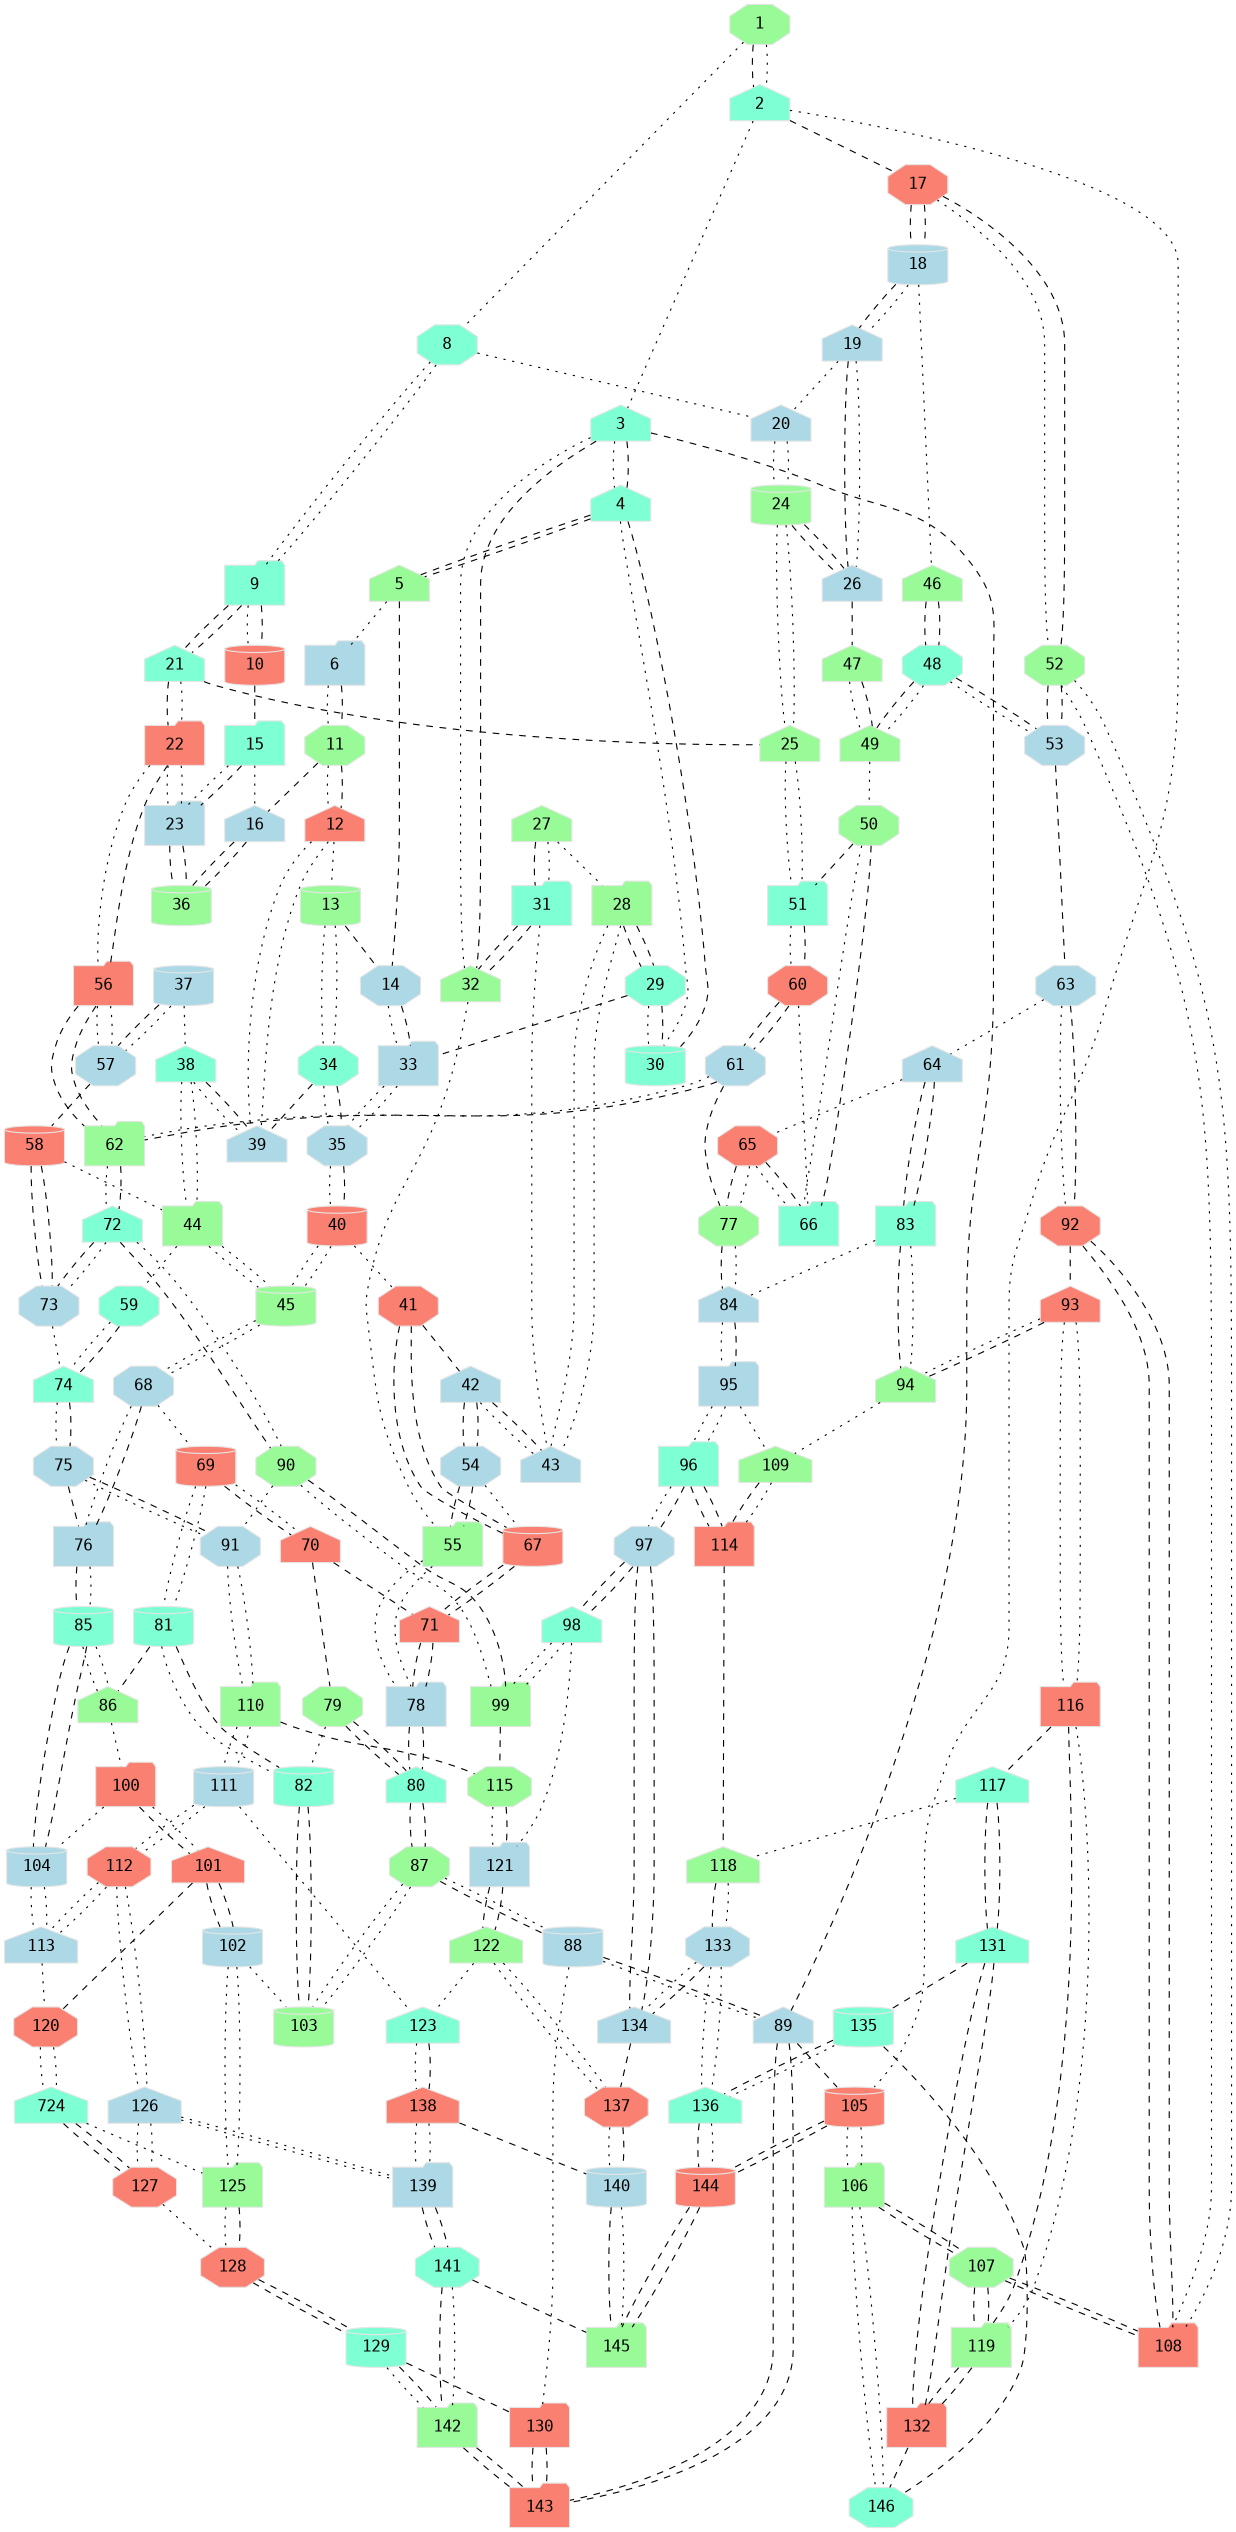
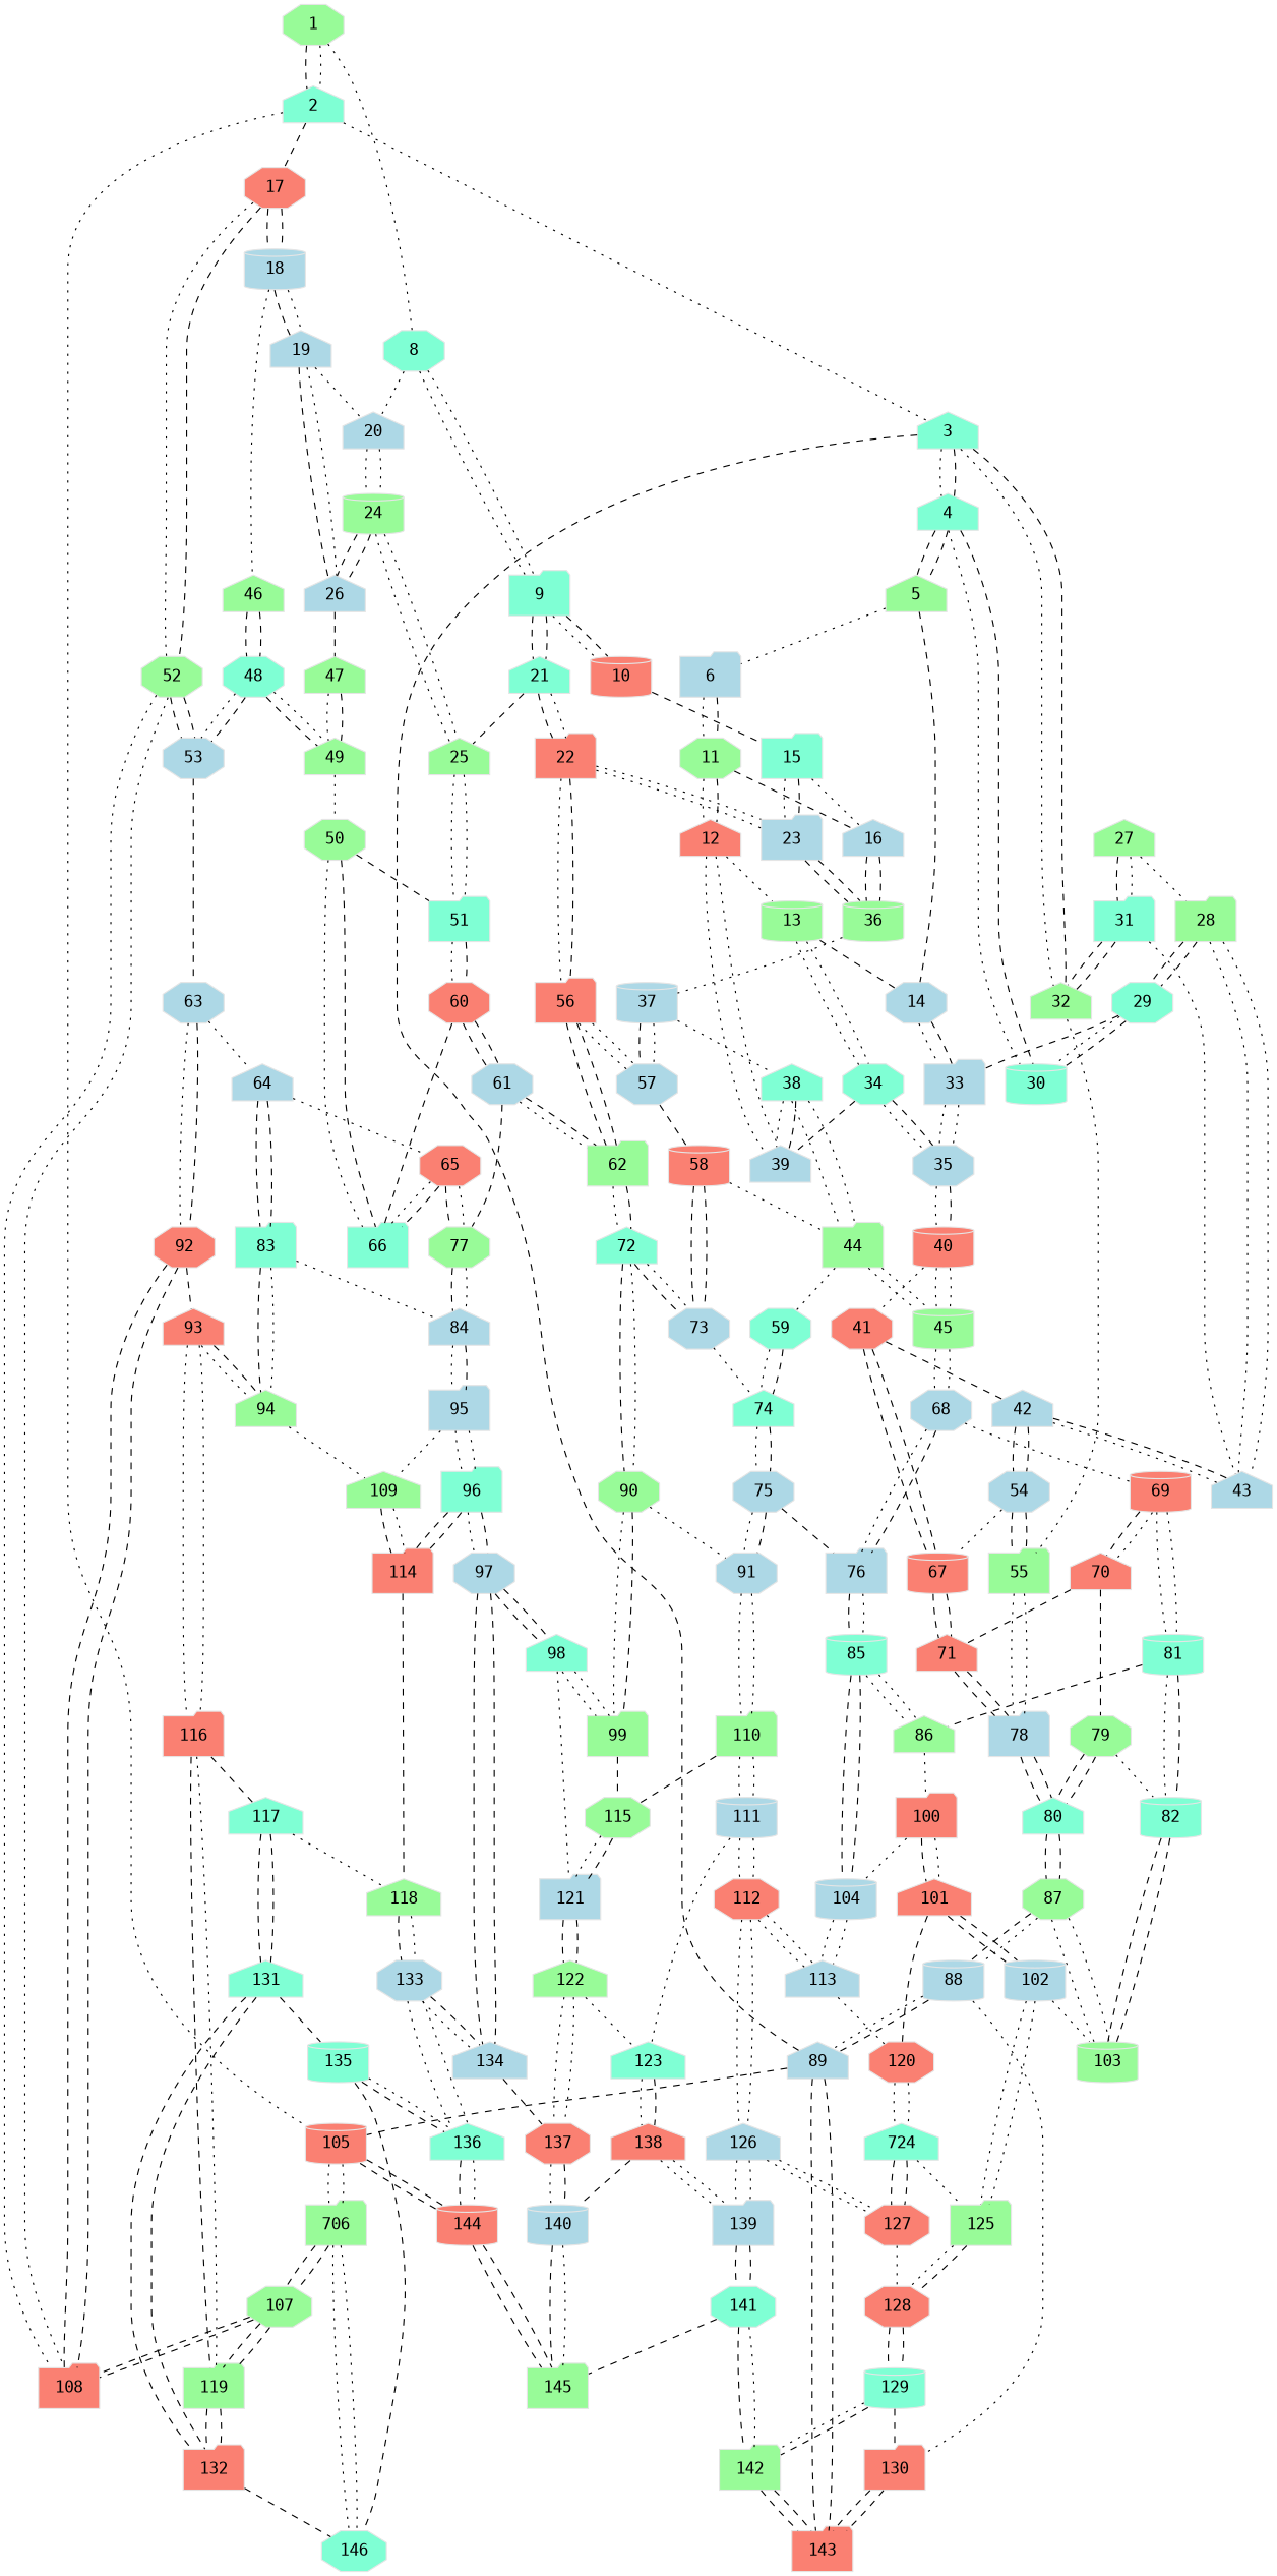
  graph {
    fontname="DejaVu Sans Mono"
    node [color=gray90 fillcolor=lightblue fontname="DejaVu Sans Mono" shape=house style=filled]
    edge [fontname="DejaVu Sans Mono" style=dashed]
    1 [fillcolor=palegreen shape=octagon]
    2 [fillcolor=aquamarine]
    8 [fillcolor=aquamarine shape=octagon]
    3 [fillcolor=aquamarine]
    17 [fillcolor=salmon shape=octagon]
    105 [fillcolor=salmon shape=cylinder]
    9 [fillcolor=aquamarine shape=folder]
    20
    4 [fillcolor=aquamarine]
    32 [fillcolor=palegreen]
    89
    18 [shape=cylinder]
    52 [fillcolor=palegreen shape=octagon]
-   106 [fillcolor=palegreen shape=folder]
+   106 [fillcolor=palegreen shape=folder label=706]
    144 [fillcolor=salmon shape=cylinder]
    5 [fillcolor=palegreen]
    30 [fillcolor=aquamarine shape=cylinder]
    55 [fillcolor=palegreen shape=folder]
    143 [fillcolor=salmon shape=folder]
    6 [shape=folder]
    14 [shape=octagon]
    11 [fillcolor=palegreen shape=octagon]
    33 [shape=folder]
    12 [fillcolor=salmon]
    16
    10 [fillcolor=salmon shape=cylinder]
    15 [fillcolor=aquamarine shape=folder]
    21 [fillcolor=aquamarine]
    24 [fillcolor=palegreen shape=cylinder]
    22 [fillcolor=salmon shape=folder]
    25 [fillcolor=palegreen]
    23 [shape=folder]
    13 [fillcolor=palegreen shape=cylinder]
    39
    36 [fillcolor=palegreen shape=cylinder]
    34 [fillcolor=aquamarine shape=octagon]
    35 [shape=octagon]
    37 [shape=cylinder]
    19
    46 [fillcolor=palegreen]
    53 [shape=octagon]
    108 [fillcolor=salmon shape=folder]
    26
    48 [fillcolor=aquamarine shape=octagon]
    47 [fillcolor=palegreen]
    56 [fillcolor=salmon shape=folder]
    51 [fillcolor=aquamarine shape=folder]
    57 [shape=octagon]
    62 [fillcolor=palegreen shape=folder]
    60 [fillcolor=salmon shape=octagon]
    49 [fillcolor=palegreen]
    27 [fillcolor=palegreen]
    28 [fillcolor=palegreen shape=folder]
    31 [fillcolor=aquamarine shape=folder]
    29 [fillcolor=aquamarine shape=octagon]
    43
    78 [shape=folder]
    40 [fillcolor=salmon shape=cylinder]
    41 [fillcolor=salmon shape=octagon]
    45 [fillcolor=palegreen shape=cylinder]
    38 [fillcolor=aquamarine]
    44 [fillcolor=palegreen shape=folder]
    58 [fillcolor=salmon shape=cylinder]
    59 [fillcolor=aquamarine shape=octagon]
    42
    67 [fillcolor=salmon shape=cylinder]
    68 [shape=octagon]
    54 [shape=octagon]
    71 [fillcolor=salmon]
    74 [fillcolor=aquamarine]
    69 [fillcolor=salmon shape=cylinder]
    76 [shape=folder]
    50 [fillcolor=palegreen shape=octagon]
    63 [shape=octagon]
    66 [fillcolor=aquamarine shape=folder]
    61 [shape=octagon]
    64
    92 [fillcolor=salmon shape=octagon]
    80 [fillcolor=aquamarine]
    72 [fillcolor=aquamarine]
    73 [shape=octagon]
    75 [shape=octagon]
    77 [fillcolor=palegreen shape=octagon]
    84
    90 [fillcolor=palegreen shape=octagon]
    65 [fillcolor=salmon shape=octagon]
    83 [fillcolor=aquamarine shape=folder]
    93 [fillcolor=salmon]
    94 [fillcolor=palegreen]
    70 [fillcolor=salmon]
    81 [fillcolor=aquamarine shape=cylinder]
    85 [fillcolor=aquamarine shape=cylinder]
    79 [fillcolor=palegreen shape=octagon]
    82 [fillcolor=aquamarine shape=cylinder]
    86 [fillcolor=palegreen]
    91 [shape=octagon]
    99 [fillcolor=palegreen shape=folder]
    110 [fillcolor=palegreen shape=folder]
    104 [shape=cylinder]
    95 [shape=folder]
    87 [fillcolor=palegreen shape=octagon]
    103 [fillcolor=palegreen shape=cylinder]
    88 [shape=cylinder]
    100 [fillcolor=salmon shape=folder]
    109 [fillcolor=palegreen]
    96 [fillcolor=aquamarine shape=folder]
    113
    101 [fillcolor=salmon]
    130 [fillcolor=salmon shape=folder]
    115 [fillcolor=palegreen shape=octagon]
    111 [shape=cylinder]
    116 [fillcolor=salmon shape=folder]
    119 [fillcolor=palegreen shape=folder]
    117 [fillcolor=aquamarine]
    114 [fillcolor=salmon shape=folder]
    97 [shape=octagon]
    98 [fillcolor=aquamarine]
    134
    118 [fillcolor=palegreen]
    121 [shape=folder]
    137 [fillcolor=salmon shape=octagon]
    122 [fillcolor=palegreen]
    102 [shape=cylinder]
    120 [fillcolor=salmon shape=octagon]
    125 [fillcolor=palegreen shape=folder]
    n126 [fillcolor=aquamarine label=724]
    128 [fillcolor=salmon shape=octagon]
    107 [fillcolor=palegreen shape=octagon]
    146 [fillcolor=aquamarine shape=octagon]
    145 [fillcolor=palegreen shape=folder]
    132 [fillcolor=salmon shape=folder]
    112 [fillcolor=salmon shape=octagon]
    123 [fillcolor=aquamarine]
    126
    138 [fillcolor=salmon]
    127 [fillcolor=salmon shape=octagon]
    139 [shape=folder]
    133 [shape=octagon]
    131 [fillcolor=aquamarine]
    135 [fillcolor=aquamarine shape=cylinder]
    136 [fillcolor=aquamarine]
    140 [shape=cylinder]
    129 [fillcolor=aquamarine shape=cylinder]
    141 [fillcolor=aquamarine shape=octagon]
    142 [fillcolor=palegreen shape=folder]
    1 -- 2
    1 -- 2 [style=dotted]
    1 -- 8 [style=dotted]
    2 -- 3 [style=dotted]
    2 -- 17
    2 -- 105 [style=dotted]
    8 -- 9 [style=dotted]
    8 -- 9 [style=dotted]
    8 -- 20 [style=dotted]
    3 -- 4 [style=dotted]
    3 -- 4
    3 -- 32 [style=dotted]
    3 -- 32
    3 -- 89
    17 -- 18
    17 -- 18
    17 -- 52 [style=dotted]
    17 -- 52
    105 -- 106 [style=dotted]
    105 -- 106 [style=dotted]
    105 -- 144
    105 -- 144
    9 -- 10 [style=dotted]
    9 -- 10
    9 -- 21
    9 -- 21
    20 -- 24 [style=dotted]
    20 -- 24 [style=dotted]
    4 -- 5
    4 -- 5
    4 -- 30 [style=dotted]
    4 -- 30
    32 -- 55 [style=dotted]
    89 -- 105
    89 -- 143
    89 -- 143
    18 -- 19
    18 -- 19 [style=dotted]
    18 -- 46 [style=dotted]
    52 -- 53
    52 -- 53
    52 -- 108 [style=dotted]
    52 -- 108 [style=dotted]
    106 -- 107
    106 -- 107
    106 -- 146 [style=dotted]
    106 -- 146 [style=dotted]
    144 -- 145
    144 -- 145
    5 -- 6 [style=dotted]
    5 -- 14
    55 -- 78 [style=dotted]
    55 -- 78 [style=dotted]
    6 -- 11 [style=dotted]
    6 -- 11
    14 -- 33 [style=dotted]
    14 -- 33
    11 -- 12 [style=dotted]
    11 -- 12
    11 -- 16
    33 -- 35 [style=dotted]
    33 -- 35 [style=dotted]
    12 -- 13 [style=dotted]
    12 -- 39 [style=dotted]
    12 -- 39 [style=dotted]
    16 -- 36
    16 -- 36
    10 -- 15
    15 -- 16 [style=dotted]
    15 -- 23 [style=dotted]
    15 -- 23
    21 -- 22
    21 -- 22 [style=dotted]
    21 -- 25
    24 -- 25 [style=dotted]
    24 -- 25 [style=dotted]
    24 -- 26
    24 -- 26
    22 -- 23 [style=dotted]
    22 -- 23 [style=dotted]
    22 -- 56 [style=dotted]
    22 -- 56
    25 -- 51 [style=dotted]
    25 -- 51 [style=dotted]
    23 -- 36
    23 -- 36
    13 -- 14
    13 -- 34 [style=dotted]
    13 -- 34 [style=dotted]
+   36 -- 37 [style=dotted]
    34 -- 39
    34 -- 35 [style=dotted]
    34 -- 35
    35 -- 40 [style=dotted]
    35 -- 40
    37 -- 57
    37 -- 57 [style=dotted]
    37 -- 38 [style=dotted]
    19 -- 20 [style=dotted]
    19 -- 26
    19 -- 26 [style=dotted]
    46 -- 48
    46 -- 48
    53 -- 63
    26 -- 47
    48 -- 53 [style=dotted]
    48 -- 53
    48 -- 49
    48 -- 49 [style=dotted]
    47 -- 49 [style=dotted]
    47 -- 49
    56 -- 57 [style=dotted]
    56 -- 57 [style=dotted]
    56 -- 62
    56 -- 62
    51 -- 60 [style=dotted]
    51 -- 60
    57 -- 58
    62 -- 72 [style=dotted]
    62 -- 72
-   60 -- 66 [style=dotted]
+   60 -- 66
    60 -- 61
    60 -- 61
    49 -- 50 [style=dotted]
    27 -- 28 [style=dotted]
    27 -- 31
    27 -- 31 [style=dotted]
    28 -- 29
    28 -- 29
    28 -- 43 [style=dotted]
    28 -- 43 [style=dotted]
    31 -- 32
    31 -- 32
    31 -- 43 [style=dotted]
    29 -- 30 [style=dotted]
    29 -- 30
    29 -- 33
    78 -- 80
    78 -- 80
    40 -- 41 [style=dotted]
    40 -- 45 [style=dotted]
    40 -- 45 [style=dotted]
    41 -- 42
    41 -- 67
    41 -- 67
    45 -- 68 [style=dotted]
    45 -- 68 [style=dotted]
    38 -- 39 [style=dotted]
    38 -- 39
    38 -- 44 [style=dotted]
    38 -- 44 [style=dotted]
    44 -- 45 [style=dotted]
    44 -- 45 [style=dotted]
    44 -- 59 [style=dotted]
    58 -- 44 [style=dotted]
    58 -- 73
    58 -- 73
    59 -- 74 [style=dotted]
    59 -- 74
    42 -- 43 [style=dotted]
    42 -- 43
    42 -- 54
    42 -- 54
    67 -- 71
    67 -- 71
    68 -- 69 [style=dotted]
    68 -- 76 [style=dotted]
    68 -- 76
    54 -- 55
    54 -- 55
    54 -- 67 [style=dotted]
    71 -- 78
    71 -- 78
    74 -- 75 [style=dotted]
    74 -- 75
    69 -- 70
    69 -- 70 [style=dotted]
    69 -- 81 [style=dotted]
    69 -- 81 [style=dotted]
    76 -- 85
    76 -- 85 [style=dotted]
    50 -- 51
    50 -- 66 [style=dotted]
    50 -- 66
    63 -- 64 [style=dotted]
    63 -- 92 [style=dotted]
    63 -- 92
    61 -- 62 [style=dotted]
    61 -- 62
    61 -- 77
    64 -- 65 [style=dotted]
    64 -- 83
    64 -- 83
    92 -- 108
    92 -- 108
    92 -- 93
    80 -- 87
    80 -- 87
    72 -- 73
    72 -- 73 [style=dotted]
    72 -- 90
    72 -- 90 [style=dotted]
    73 -- 74 [style=dotted]
    75 -- 76
    75 -- 91 [style=dotted]
    75 -- 91
    77 -- 84
    77 -- 84 [style=dotted]
    84 -- 95 [style=dotted]
    84 -- 95
    90 -- 91 [style=dotted]
    90 -- 99 [style=dotted]
    90 -- 99
    65 -- 66 [style=dotted]
    65 -- 66
    65 -- 77
    65 -- 77 [style=dotted]
    83 -- 84 [style=dotted]
    83 -- 94
    83 -- 94 [style=dotted]
    93 -- 94 [style=dotted]
    93 -- 94
    93 -- 116 [style=dotted]
    93 -- 116 [style=dotted]
    94 -- 109 [style=dotted]
    70 -- 71
    70 -- 79
    81 -- 82 [style=dotted]
    81 -- 82
    81 -- 86
    85 -- 86 [style=dotted]
    85 -- 86 [style=dotted]
    85 -- 104
    85 -- 104
    79 -- 80
    79 -- 80
    79 -- 82 [style=dotted]
    82 -- 103
    82 -- 103
    86 -- 100 [style=dotted]
    91 -- 110 [style=dotted]
    91 -- 110 [style=dotted]
    99 -- 115
    110 -- 115
    110 -- 111 [style=dotted]
    110 -- 111 [style=dotted]
    104 -- 113 [style=dotted]
    104 -- 113 [style=dotted]
    95 -- 109 [style=dotted]
    95 -- 96 [style=dotted]
    95 -- 96 [style=dotted]
    87 -- 103 [style=dotted]
    87 -- 103 [style=dotted]
    87 -- 88
    87 -- 88 [style=dotted]
    88 -- 89 [style=dotted]
    88 -- 89
    88 -- 130 [style=dotted]
    100 -- 104 [style=dotted]
    100 -- 101
    100 -- 101 [style=dotted]
    109 -- 114
    109 -- 114 [style=dotted]
    96 -- 114
    96 -- 114
    96 -- 97 [style=dotted]
    96 -- 97
    113 -- 120 [style=dotted]
    101 -- 102
    101 -- 102
    101 -- 120
    130 -- 143
    130 -- 143
    115 -- 121 [style=dotted]
    115 -- 121
    111 -- 112 [style=dotted]
    111 -- 112 [style=dotted]
    111 -- 123 [style=dotted]
    116 -- 119
    116 -- 119 [style=dotted]
    116 -- 117
    119 -- 132
    119 -- 132
    117 -- 118 [style=dotted]
    117 -- 131
    117 -- 131
    114 -- 118
    97 -- 98
    97 -- 98
    97 -- 134
    97 -- 134
    98 -- 99 [style=dotted]
    98 -- 99 [style=dotted]
    98 -- 121 [style=dotted]
    134 -- 137
    118 -- 133
    118 -- 133 [style=dotted]
    121 -- 122
    121 -- 122
    137 -- 140 [style=dotted]
    137 -- 140
    122 -- 137 [style=dotted]
    122 -- 137 [style=dotted]
    122 -- 123 [style=dotted]
    102 -- 103 [style=dotted]
    102 -- 125 [style=dotted]
    102 -- 125 [style=dotted]
    120 -- n126 [style=dotted]
    120 -- n126 [style=dotted]
    125 -- 128 [style=dotted]
    125 -- 128
    n126 -- 125 [style=dotted]
    n126 -- 127
    n126 -- 127
    128 -- 129
    128 -- 129
    107 -- 108
    107 -- 108
    107 -- 119
    107 -- 119
    132 -- 146
    112 -- 113 [style=dotted]
    112 -- 113 [style=dotted]
    112 -- 126 [style=dotted]
    112 -- 126 [style=dotted]
    123 -- 138 [style=dotted]
    123 -- 138
    126 -- 127 [style=dotted]
    126 -- 127 [style=dotted]
    126 -- 139 [style=dotted]
    126 -- 139 [style=dotted]
    138 -- 139 [style=dotted]
    138 -- 139 [style=dotted]
    138 -- 140
    127 -- 128 [style=dotted]
    139 -- 141
    139 -- 141
    133 -- 134 [style=dotted]
    133 -- 134
    133 -- 136 [style=dotted]
    133 -- 136 [style=dotted]
    131 -- 132
    131 -- 132
    131 -- 135
    135 -- 146
    135 -- 136
    135 -- 136 [style=dotted]
    136 -- 144
    136 -- 144 [style=dotted]
    140 -- 145
    140 -- 145 [style=dotted]
    129 -- 130
    129 -- 142 [style=dotted]
    129 -- 142
    141 -- 145
    141 -- 142
    141 -- 142 [style=dotted]
    142 -- 143
    142 -- 143
  }
